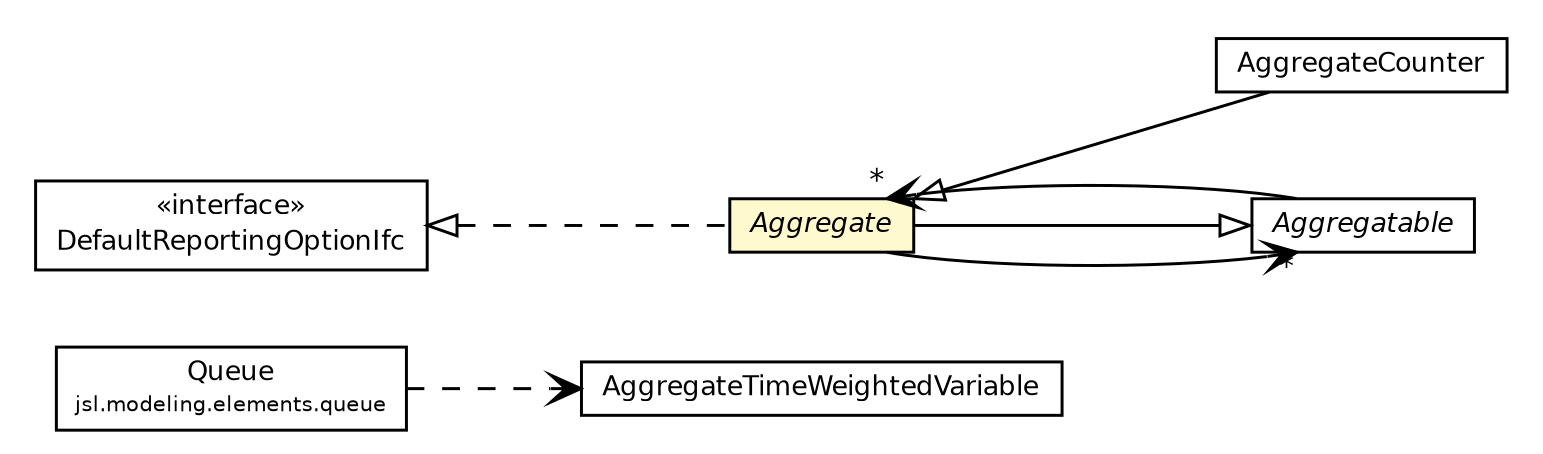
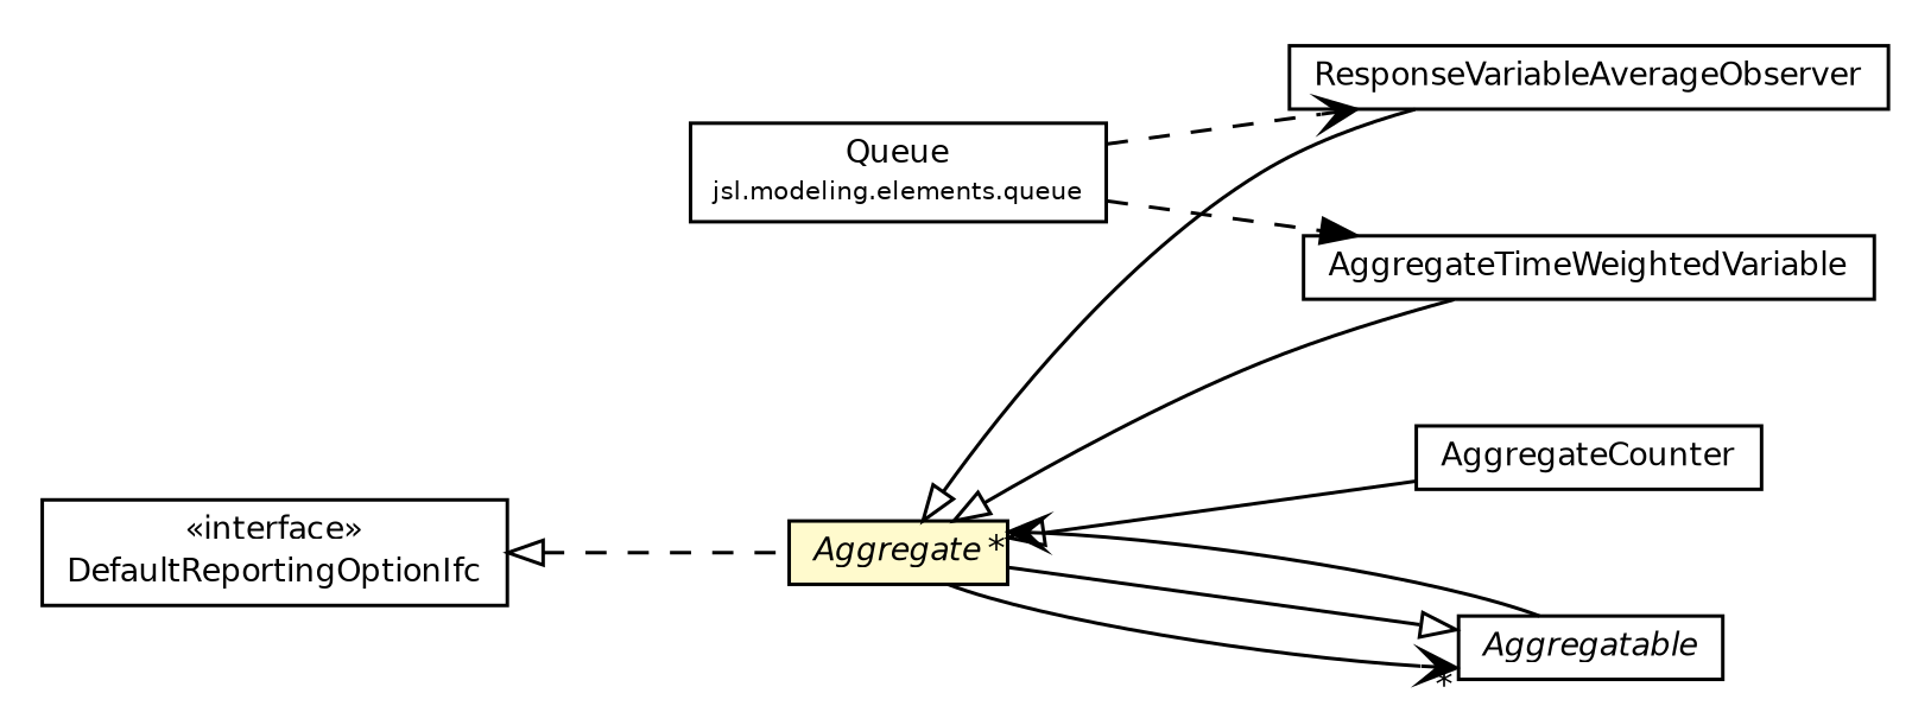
  digraph {
    nodesep=0.25
    rankdir=LR
    ranksep=0.5
    node [fontcolor=black fontname=Helvetica fontsize=9.0 shape=plaintext]
    edge [fontname=Helvetica fontsize=10 headport=p labelfontname=Helvetica labelfontsize=10 tailport=p arrowtail=empty dir=back]
    n1 [label=<<table title="jsl.modeling.elements.queue.Queue" border="0" cellborder="1" cellspacing="0" cellpadding="2" port="p" href="../queue/Queue.html"> 		<tr><td><table border="0" cellspacing="0" cellpadding="1"> <tr><td align="center" balign="center"> Queue </td></tr> <tr><td align="center" balign="center"><font point-size="7.0"> jsl.modeling.elements.queue </font></td></tr> 		</table></td></tr> 		</table>>]
+   n2 [label=<<table title="jsl.modeling.elements.variable.ResponseVariableAverageObserver" border="0" cellborder="1" cellspacing="0" cellpadding="2" port="p" href="./ResponseVariableAverageObserver.html"> 		<tr><td><table border="0" cellspacing="0" cellpadding="1"> <tr><td align="center" balign="center"> ResponseVariableAverageObserver </td></tr> 		</table></td></tr> 		</table>>]
    n3 [label=<<table title="jsl.modeling.elements.variable.AggregateTimeWeightedVariable" border="0" cellborder="1" cellspacing="0" cellpadding="2" port="p" href="./AggregateTimeWeightedVariable.html"> 		<tr><td><table border="0" cellspacing="0" cellpadding="1"> <tr><td align="center" balign="center"> AggregateTimeWeightedVariable </td></tr> 		</table></td></tr> 		</table>>]
    n4 [label=<<table title="jsl.modeling.elements.variable.Aggregate" border="0" cellborder="1" cellspacing="0" cellpadding="2" port="p" bgcolor="lemonChiffon" href="./Aggregate.html"> 		<tr><td><table border="0" cellspacing="0" cellpadding="1"> <tr><td align="center" balign="center"><font face="Helvetica-Oblique"> Aggregate </font></td></tr> 		</table></td></tr> 		</table>>]
    n5 [label=<<table title="jsl.modeling.elements.variable.AggregateCounter" border="0" cellborder="1" cellspacing="0" cellpadding="2" port="p" href="./AggregateCounter.html"> 		<tr><td><table border="0" cellspacing="0" cellpadding="1"> <tr><td align="center" balign="center"> AggregateCounter </td></tr> 		</table></td></tr> 		</table>>]
    n6 [label=<<table title="jsl.modeling.elements.variable.Aggregatable" border="0" cellborder="1" cellspacing="0" cellpadding="2" port="p" href="./Aggregatable.html"> 		<tr><td><table border="0" cellspacing="0" cellpadding="1"> <tr><td align="center" balign="center"><font face="Helvetica-Oblique"> Aggregatable </font></td></tr> 		</table></td></tr> 		</table>>]
    n7 [label=<<table title="jsl.modeling.elements.variable.DefaultReportingOptionIfc" border="0" cellborder="1" cellspacing="0" cellpadding="2" port="p" href="./DefaultReportingOptionIfc.html"> 		<tr><td><table border="0" cellspacing="0" cellpadding="1"> <tr><td align="center" balign="center"> &#171;interface&#187; </td></tr> <tr><td align="center" balign="center"> DefaultReportingOptionIfc </td></tr> 		</table></td></tr> 		</table>>]
-   n1 -> n3 [arrowhead=open color=black fontcolor=black fontsize=10.0 style=dashed arrowtail="" dir=""]
+   n1 -> n2 [arrowhead=open color=black fontcolor=black fontsize=10.0 style=dashed arrowtail="" dir=""]
+   n1 -> n3 [arrowhead=normal color=black fontcolor=black fontsize=10.0 style=dashed arrowtail="" dir=""]
+   n4 -> n2
+   n4 -> n3
    n4 -> n5
    n4 -> n6 [arrowhead=open color=black fontcolor=black fontsize=10.0 headlabel="*" arrowtail="" dir=""]
    n6 -> n4
    n6 -> n4 [arrowhead=open color=black fontcolor=black fontsize=10.0 headlabel="*" arrowtail="" dir=""]
    n7 -> n4 [style=dashed]
  }
